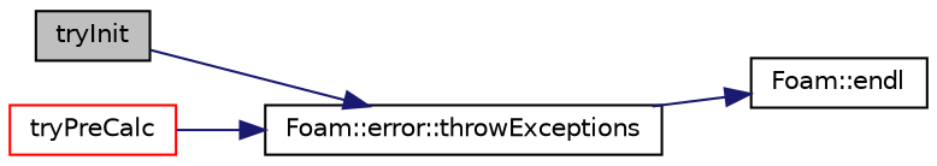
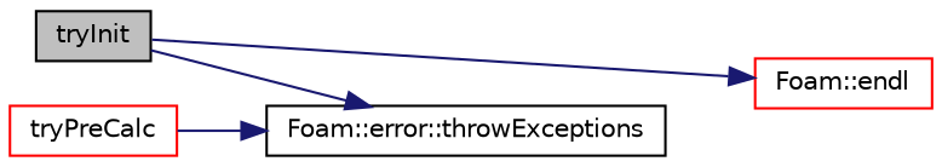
  digraph {
    rankdir=LR
    node [color=black fontname=Helvetica fontsize=10 shape=record]
    edge [color=midnightblue fontname=Helvetica fontsize=10 labelfontname=Helvetica labelfontsize=10 style=solid]
    n1 [fillcolor=grey75 fontcolor=black height=0.2 label=tryInit style=filled width=0.4]
-   n2 [height=0.2 label="Foam::endl" width=0.4]
+   n2 [color=red height=0.2 label="Foam::endl" width=0.4]
    n3 [height=0.2 label="Foam::error::throwExceptions" width=0.4]
    n4 [color=red height=0.2 label=tryPreCalc width=0.4]
-   n3 -> n2
+   n1 -> n2
    n1 -> n3
    n4 -> n3
  }
